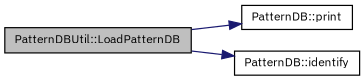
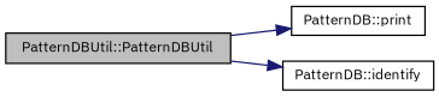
  digraph {
    fontname="IBM Plex Sans"
    rankdir=LR
    node [color=black fontname="IBM Plex Sans" fontsize=10 shape=record]
    edge [color=midnightblue fontname="IBM Plex Sans" fontsize=10 labelfontname=FreeSans labelfontsize=10 style=solid]
-   n1 [fillcolor=grey75 fontcolor=black height=0.2 label="PatternDBUtil::LoadPatternDB" style=filled width=0.4]
+   n1 [fillcolor=grey75 fontcolor=black height=0.2 label="PatternDBUtil::PatternDBUtil" style=filled width=0.4]
    n2 [height=0.2 label="PatternDB::print" width=0.4]
    n3 [height=0.2 label="PatternDB::identify" width=0.4]
    n1 -> n2
    n1 -> n3
  }
